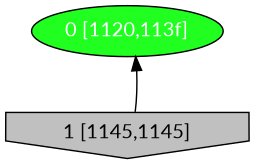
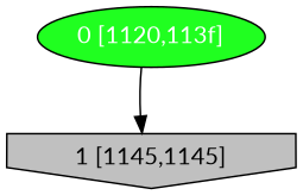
  digraph {
    fontname=Lato
    node [style=filled fontname=Lato]
    n1 [fillcolor="#20FF20" fontcolor="#ffffff" label="0 [1120,113f]" shape=oval]
    n2 [fillcolor="#C0C0C0" fontcolor="#000000" label="1 [1145,1145]" shape=invhouse]
-   n2 -> n1 [fontname=Lato]
+   n1 -> n2 [fontname=Lato]
  }
